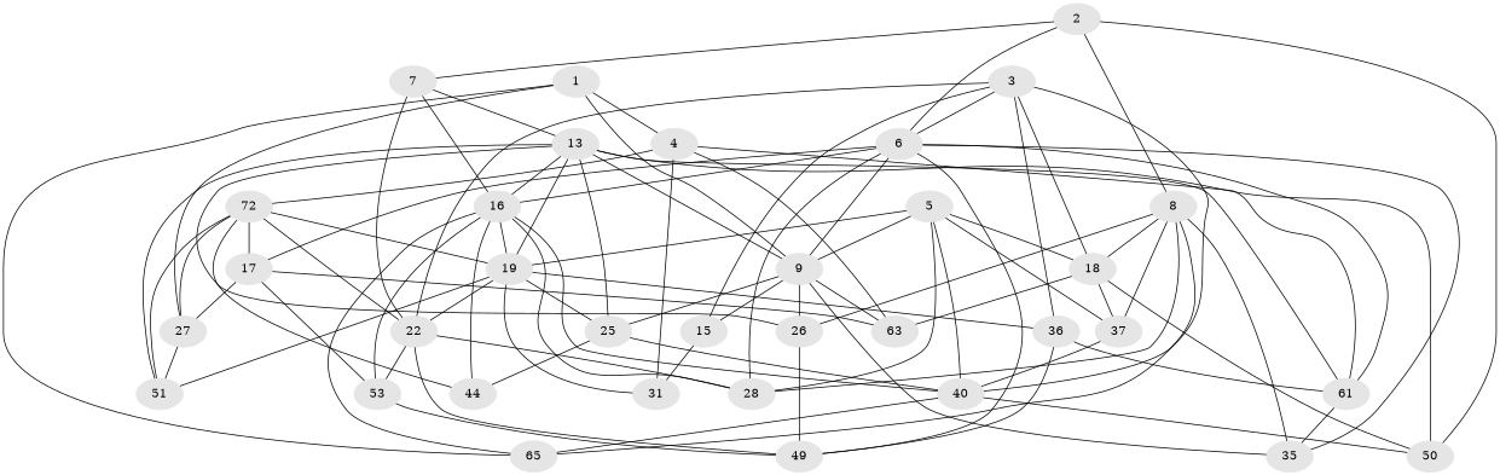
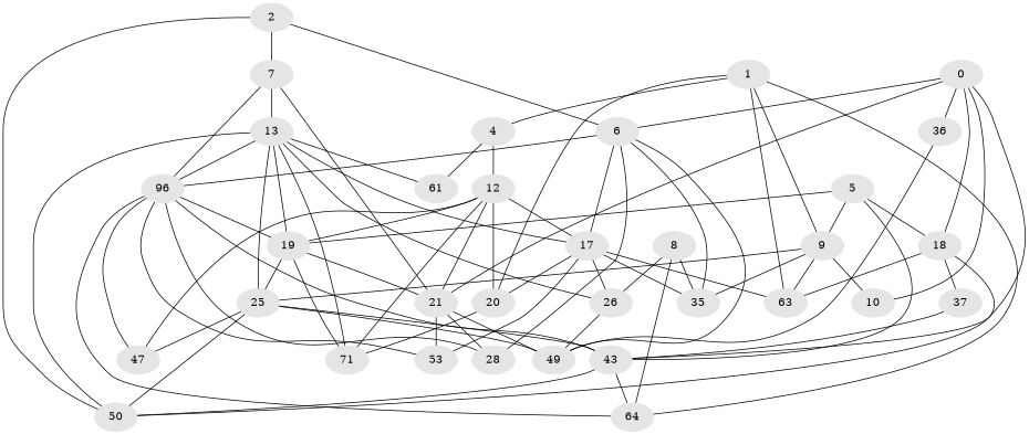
  graph {
    node [color=gray90 style=filled]
    4 [super="+34"]
-   12 [super="+58+55" label=72]
-   31
+   12 [super="+58+55"]
    61
    63
    1
    9 [super="+29+45"]
-   20 [label=27]
-   65
-   10 [label=15]
+   20
+   65 [label=64]
+   10
    35
    26
    25 [super="+30+33"]
-   51
+   51 [label=71]
    6 [super="+57+11"]
    49 [super="+62"]
    n17 [label=28 super="+56"]
-   16 [super="+39+47+41"]
+   16 [super="+39+47+41" label=96]
    17 [super="+21+38"]
    2
    7
    8 [super="+14+15"]
    50 [super="+60"]
-   22 [super="+46"]
+   22 [super="+46" label=21]
    13 [super="+66+28+64"]
    18 [super="+59"]
    37
-   3 [super="+32"]
+   3 [super="+32" label=0]
    36
-   40 [super="+42"]
+   40 [super="+42" label=43]
    53
    19 [super="+52+43"]
-   44
+   44 [label=47]
    5 [super="+24"]
    4 -- 12
-   4 -- 31
    4 -- 61
-   4 -- 63
+   1 -- 63
    12 -- 20
    12 -- 51
    12 -- 17
    12 -- 22
    12 -- 19
    12 -- 44
    1 -- 4
    1 -- 9
    1 -- 20
    1 -- 65
    9 -- 63
    9 -- 10 [weight=2]
    9 -- 35
-   9 -- 26
+   17 -- 26
    9 -- 25
    20 -- 51
-   10 -- 31
    26 -- 49
-   53 -- 49
+   25 -- 49
+   25 -- 50
    25 -- 40
    25 -- 44
-   6 -- 61
-   6 -- 9
    6 -- 35
    6 -- 49
    6 -- n17
    6 -- 16
    6 -- 17 [weight=2]
    16 -- 65
    16 -- n17
    16 -- 40
    16 -- 53
    16 -- 19
    16 -- 44 [weight=2]
    17 -- 63
    17 -- 20
-   61 -- 35
+   17 -- 35
    17 -- 53
    2 -- 6
    2 -- 7
-   2 -- 8
    2 -- 50
    7 -- 16
    7 -- 22
    7 -- 13
    8 -- 65
    8 -- 35
    8 -- 26
-   8 -- n17 [weight=2]
-   8 -- 18
-   8 -- 37
    22 -- 49
    22 -- n17
    22 -- 53 [weight=2]
    13 -- 61
    13 -- 26
    13 -- 25
    13 -- 51
    13 -- 16
-   13 -- 9
+   13 -- 17
    13 -- 50 [weight=2]
    13 -- 19
    18 -- 63
    18 -- 50
    18 -- 37
    37 -- 40
    3 -- 10
    3 -- 6
    3 -- 22
    3 -- 18
    3 -- 36
    3 -- 40
-   36 -- 61
    36 -- 49
    40 -- 65
    40 -- 50
-   19 -- 31
    19 -- 25 [weight=2]
    19 -- 51
    19 -- 22
-   19 -- 36
    5 -- 9
-   5 -- n17
    5 -- 18
-   5 -- 37
    5 -- 40
    5 -- 19
  }
